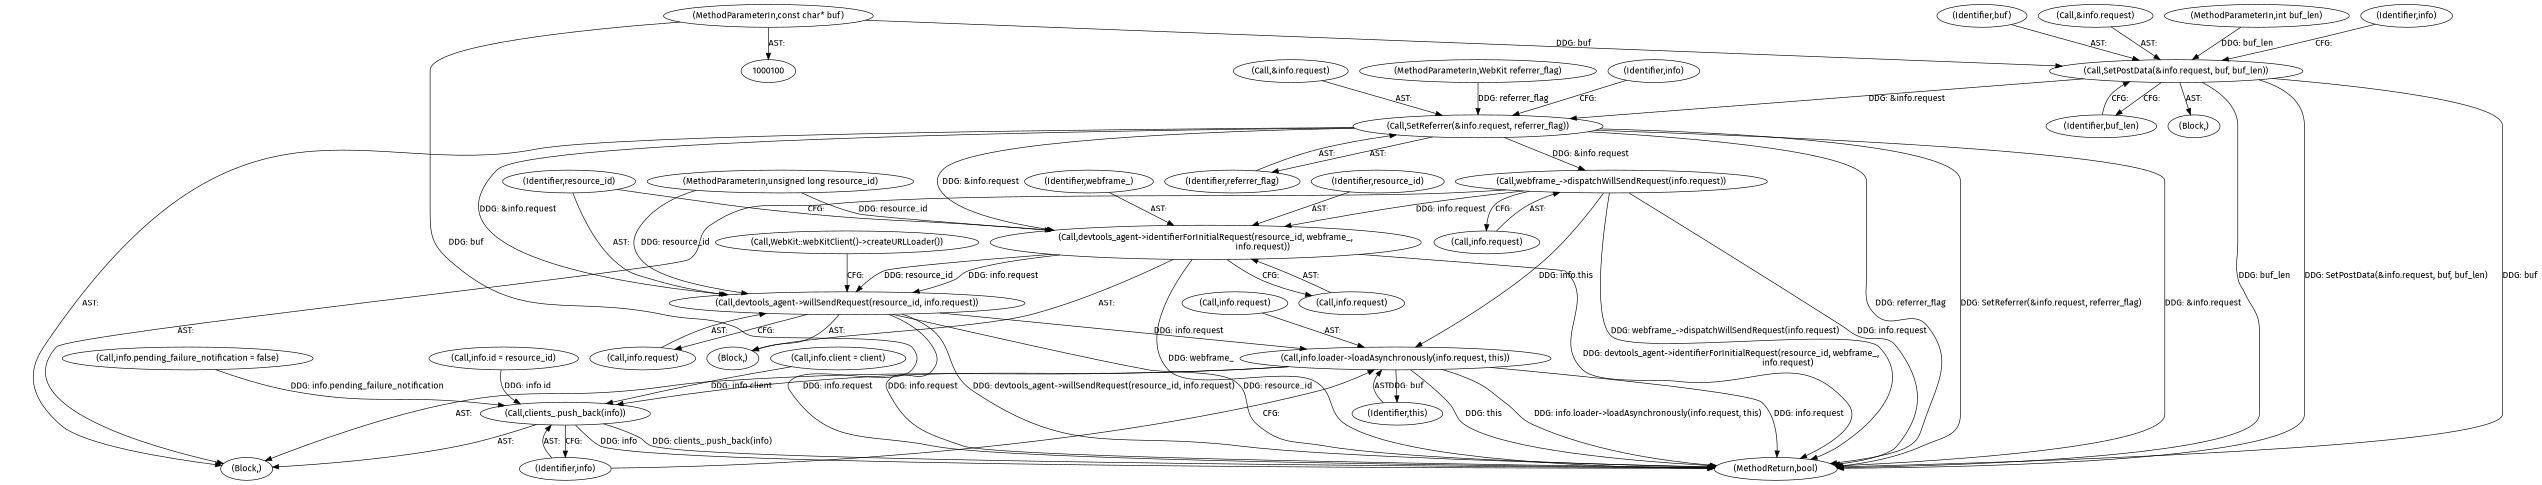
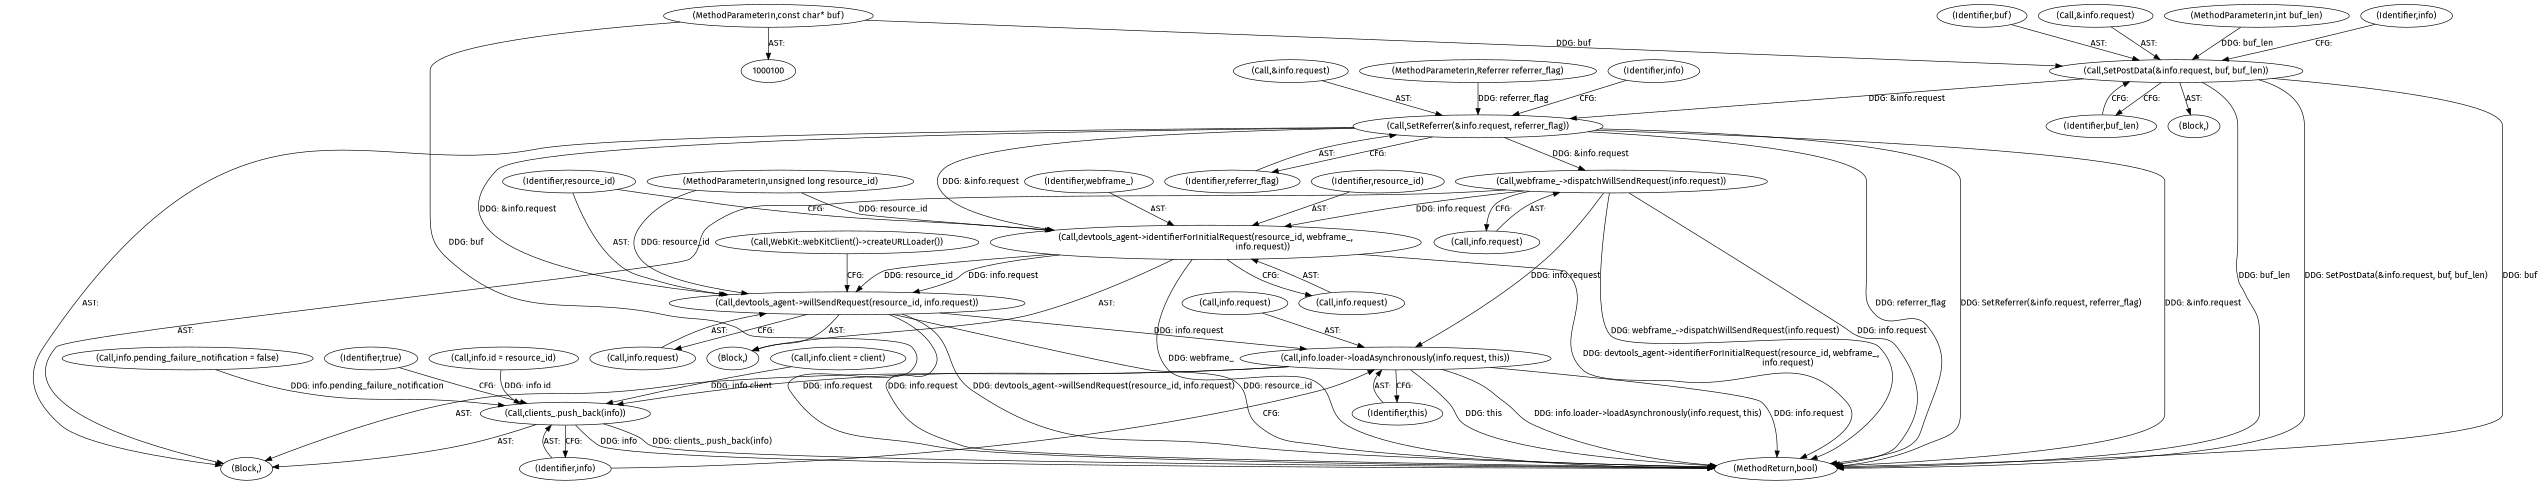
  digraph {
    fontname="Fira Sans"
    node [fontname="Fira Sans"]
    edge [fontname="Fira Sans"]
    n1 [label="(MethodParameterIn,const char* buf)"]
    n2 [label="(Call,SetPostData(&info.request, buf, buf_len))"]
    n3 [label="(MethodReturn,bool)"]
    1000100
    n5 [label="(Call,SetReferrer(&info.request, referrer_flag))"]
    n6 [label="(Identifier,buf_len)"]
    n7 [label="(Block,)"]
    n8 [label="(Call,webframe_->dispatchWillSendRequest(info.request))"]
    n9 [label="(Call,devtools_agent->identifierForInitialRequest(resource_id, webframe_,\n                                                info.request))"]
    n10 [label="(Call,devtools_agent->willSendRequest(resource_id, info.request))"]
    n11 [label="(Block,)"]
    n12 [label="(Identifier,referrer_flag)"]
    n13 [label="(Call,info.loader->loadAsynchronously(info.request, this))"]
    n14 [label="(Call,info.request)"]
    n15 [label="(Call,info.request)"]
    n16 [label="(Block,)"]
    n17 [label="(Call,info.request)"]
    n18 [label="(Call,clients_.push_back(info))"]
    n19 [label="(Identifier,this)"]
    n20 [label="(Identifier,info)"]
    n21 [label="(Identifier,info)"]
    n22 [label="(Call,info.request)"]
    n23 [label="(Identifier,resource_id)"]
    n24 [label="(MethodParameterIn,unsigned long resource_id)"]
    n25 [label="(Call,info.pending_failure_notification = false)"]
+   n26 [label="(Identifier,true)"]
    n27 [label="(Identifier,buf)"]
    n28 [label="(Call,&info.request)"]
-   n29 [label="(MethodParameterIn,WebKit referrer_flag)"]
+   n29 [label="(MethodParameterIn,Referrer referrer_flag)"]
    n30 [label="(Call,&info.request)"]
    n31 [label="(Identifier,info)"]
    n32 [label="(Call,info.id = resource_id)"]
    n33 [label="(MethodParameterIn,int buf_len)"]
    n34 [label="(Call,WebKit::webKitClient()->createURLLoader())"]
    n35 [label="(Identifier,webframe_)"]
    n36 [label="(Call,info.client = client)"]
    n37 [label="(Identifier,resource_id)"]
    n1 -> n2 [label="DDG: buf"]
    n1 -> n3 [label="DDG: buf"]
    n1 -> 1000100 [label="AST: "]
    n2 -> n3 [label="DDG: buf_len"]
    n2 -> n3 [label="DDG: SetPostData(&info.request, buf, buf_len)"]
    n2 -> n3 [label="DDG: buf"]
    n2 -> n5 [label="DDG: &info.request"]
    n2 -> n6 [label="CFG: "]
    n2 -> n7 [label="AST: "]
    n5 -> n3 [label="DDG: &info.request"]
    n5 -> n3 [label="DDG: referrer_flag"]
    n5 -> n3 [label="DDG: SetReferrer(&info.request, referrer_flag)"]
    n5 -> n8 [label="DDG: &info.request"]
    n5 -> n9 [label="DDG: &info.request"]
    n5 -> n10 [label="DDG: &info.request"]
    n5 -> n11 [label="AST: "]
-   n5 -> n12 [label="AST: "]
+   n5 -> n12 [label="CFG: "]
    n6 -> n2 [label="CFG: "]
    n8 -> n3 [label="DDG: info.request"]
    n8 -> n3 [label="DDG: webframe_->dispatchWillSendRequest(info.request)"]
    n8 -> n9 [label="DDG: info.request"]
    n8 -> n11 [label="AST: "]
-   n8 -> n13 [label="DDG: info.this"]
+   n8 -> n13 [label="DDG: info.request"]
    n8 -> n14 [label="CFG: "]
    n9 -> n3 [label="DDG: devtools_agent->identifierForInitialRequest(resource_id, webframe_,\n                                                info.request)"]
    n9 -> n3 [label="DDG: webframe_"]
    n9 -> n10 [label="DDG: resource_id"]
    n9 -> n10 [label="DDG: info.request"]
    n9 -> n15 [label="CFG: "]
    n9 -> n16 [label="AST: "]
    n10 -> n3 [label="DDG: info.request"]
    n10 -> n3 [label="DDG: devtools_agent->willSendRequest(resource_id, info.request)"]
    n10 -> n3 [label="DDG: resource_id"]
    n10 -> n13 [label="DDG: info.request"]
    n10 -> n16 [label="AST: "]
    n10 -> n17 [label="CFG: "]
    n12 -> n5 [label="AST: "]
    n13 -> n3 [label="DDG: info.loader->loadAsynchronously(info.request, this)"]
    n13 -> n3 [label="DDG: info.request"]
    n13 -> n3 [label="DDG: this"]
    n13 -> n11 [label="AST: "]
    n13 -> n18 [label="DDG: info.request"]
-   n13 -> n19 [label="DDG: buf"]
+   n13 -> n19 [label="CFG: "]
    n14 -> n8 [label="AST: "]
    n15 -> n9 [label="AST: "]
    n17 -> n10 [label="AST: "]
    n18 -> n3 [label="DDG: info"]
    n18 -> n3 [label="DDG: clients_.push_back(info)"]
    n18 -> n11 [label="AST: "]
    n18 -> n20 [label="CFG: "]
    n19 -> n13 [label="AST: "]
    n20 -> n13 [label="CFG: "]
    n20 -> n18 [label="AST: "]
    n21 -> n2 [label="CFG: "]
    n22 -> n13 [label="AST: "]
    n23 -> n9 [label="CFG: "]
    n23 -> n10 [label="AST: "]
    n24 -> n9 [label="DDG: resource_id"]
    n24 -> n10 [label="DDG: resource_id"]
    n25 -> n18 [label="DDG: info.pending_failure_notification"]
+   n26 -> n18 [label="CFG: "]
    n27 -> n2 [label="AST: "]
    n28 -> n5 [label="AST: "]
    n29 -> n5 [label="DDG: referrer_flag"]
    n30 -> n2 [label="AST: "]
    n31 -> n5 [label="CFG: "]
    n32 -> n18 [label="DDG: info.id"]
    n33 -> n2 [label="DDG: buf_len"]
    n34 -> n10 [label="CFG: "]
    n35 -> n9 [label="AST: "]
    n36 -> n18 [label="DDG: info.client"]
    n37 -> n9 [label="AST: "]
  }
